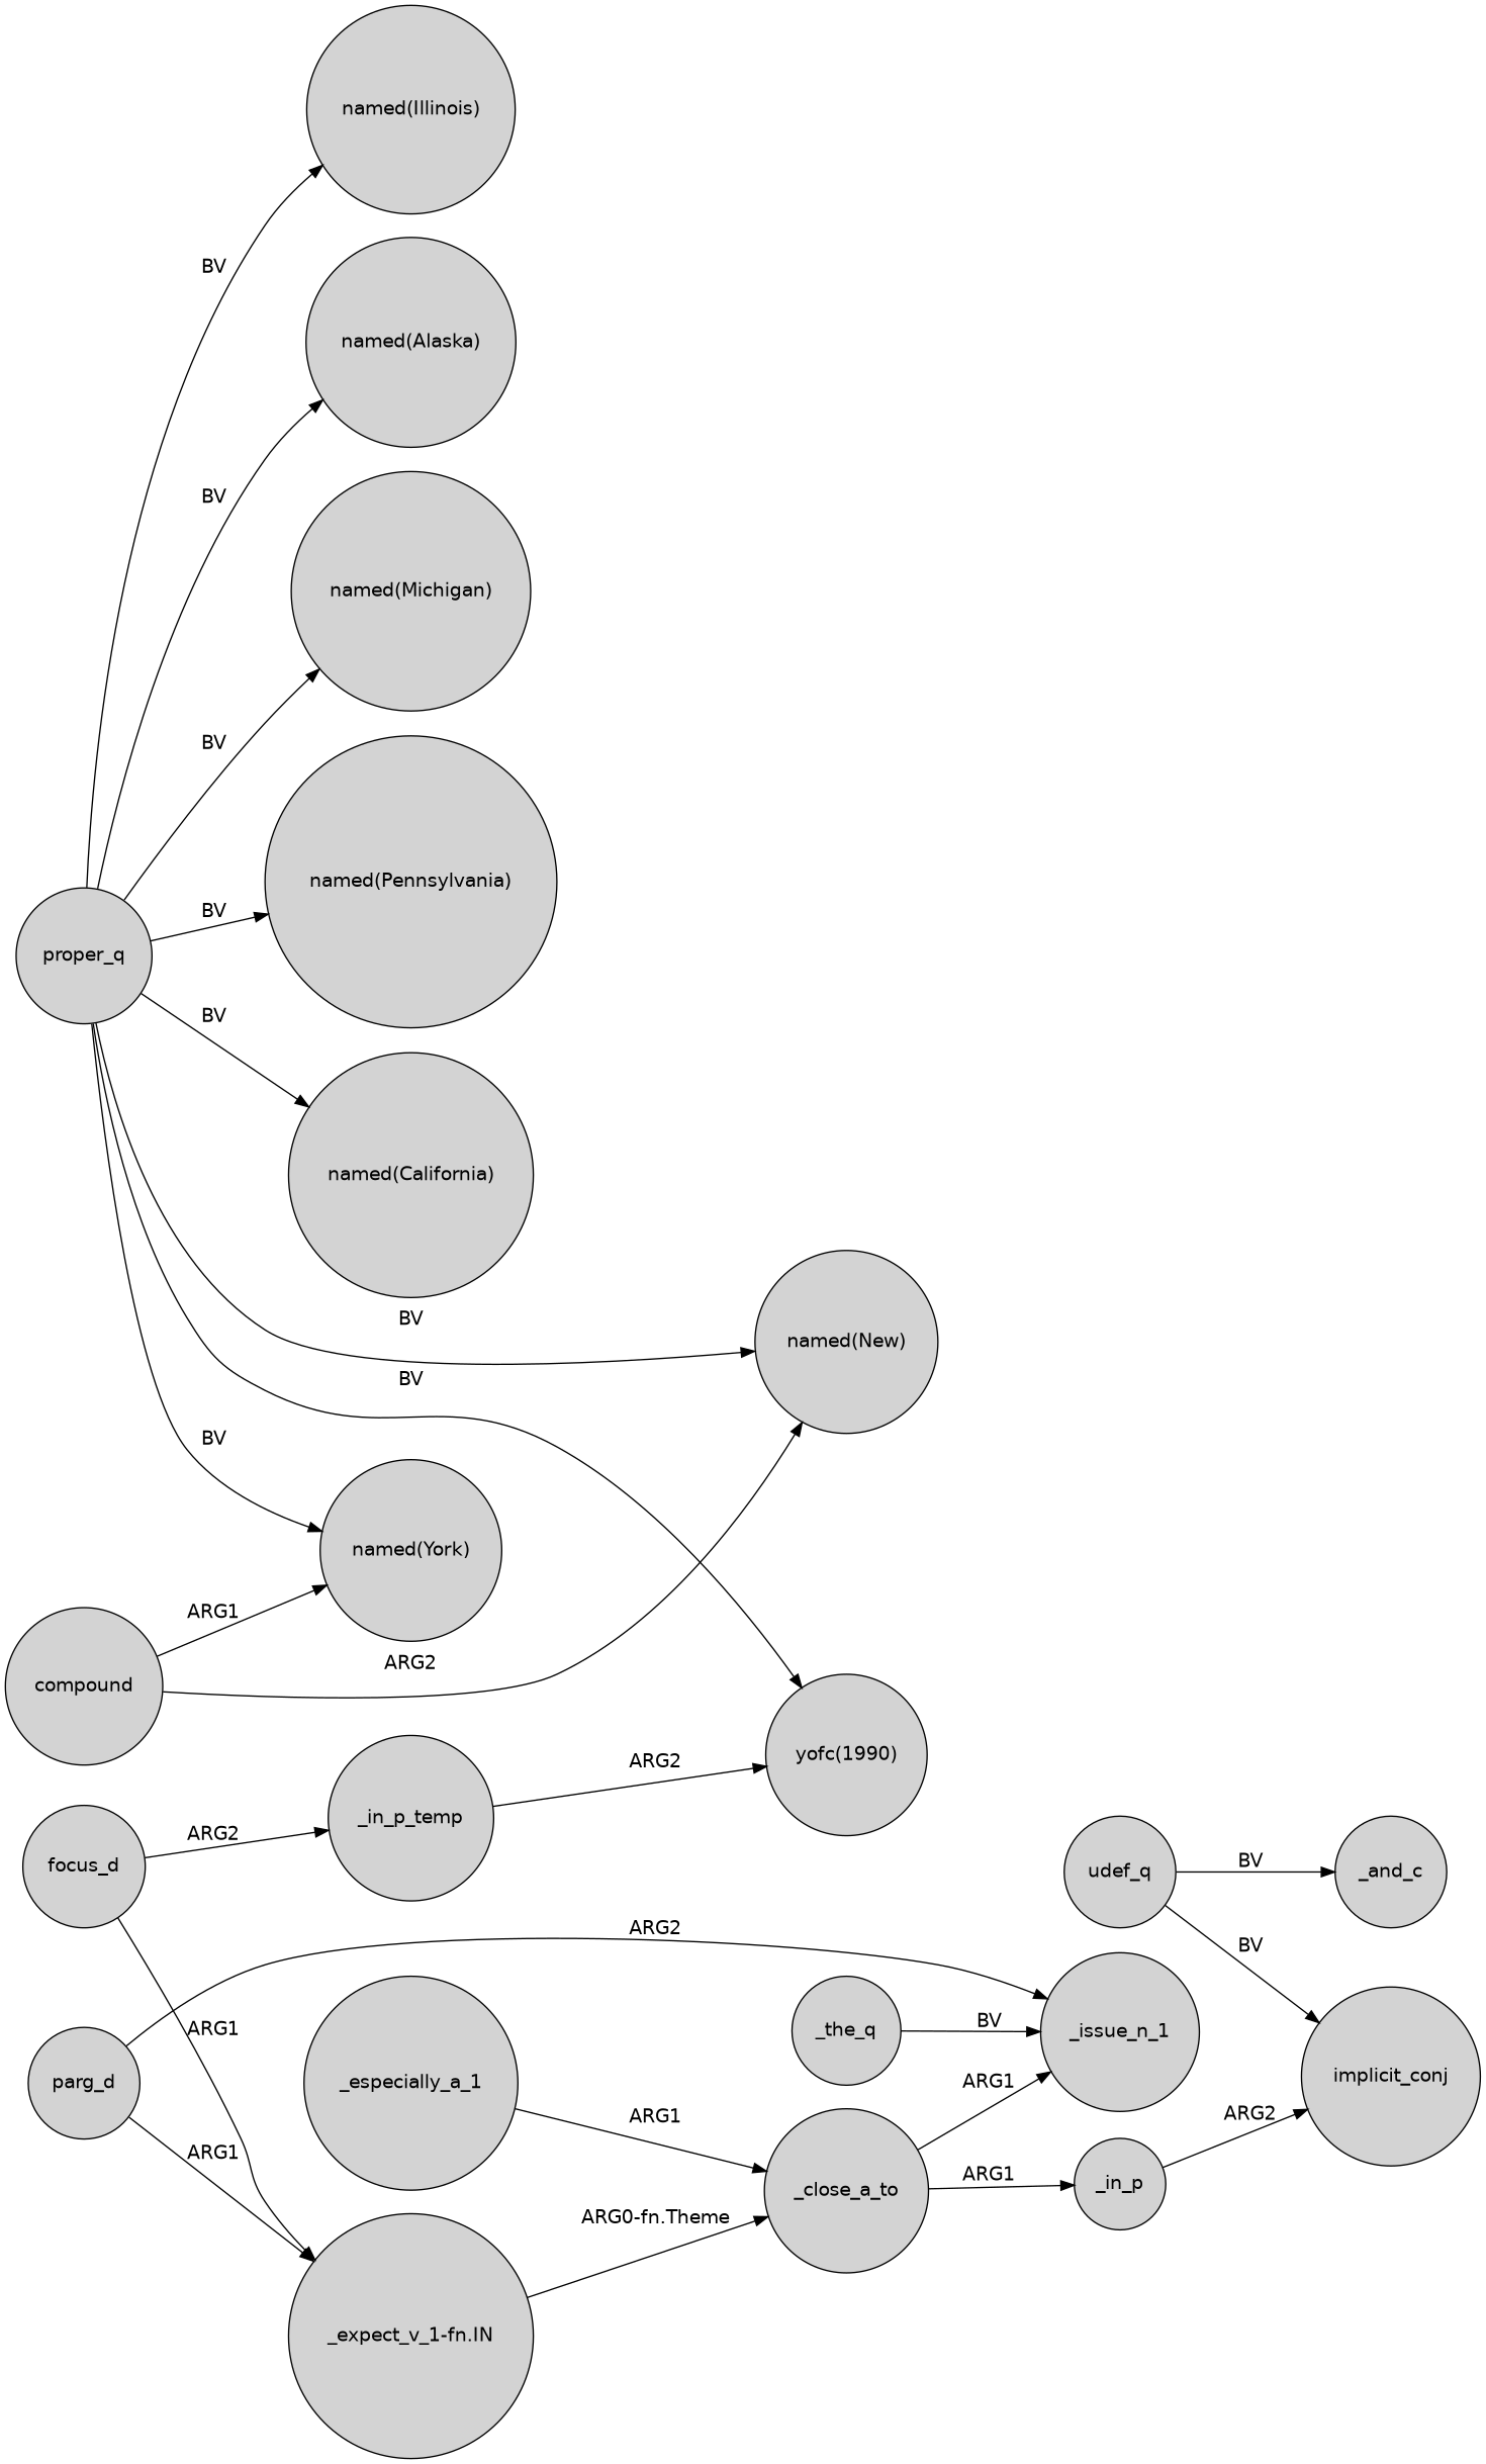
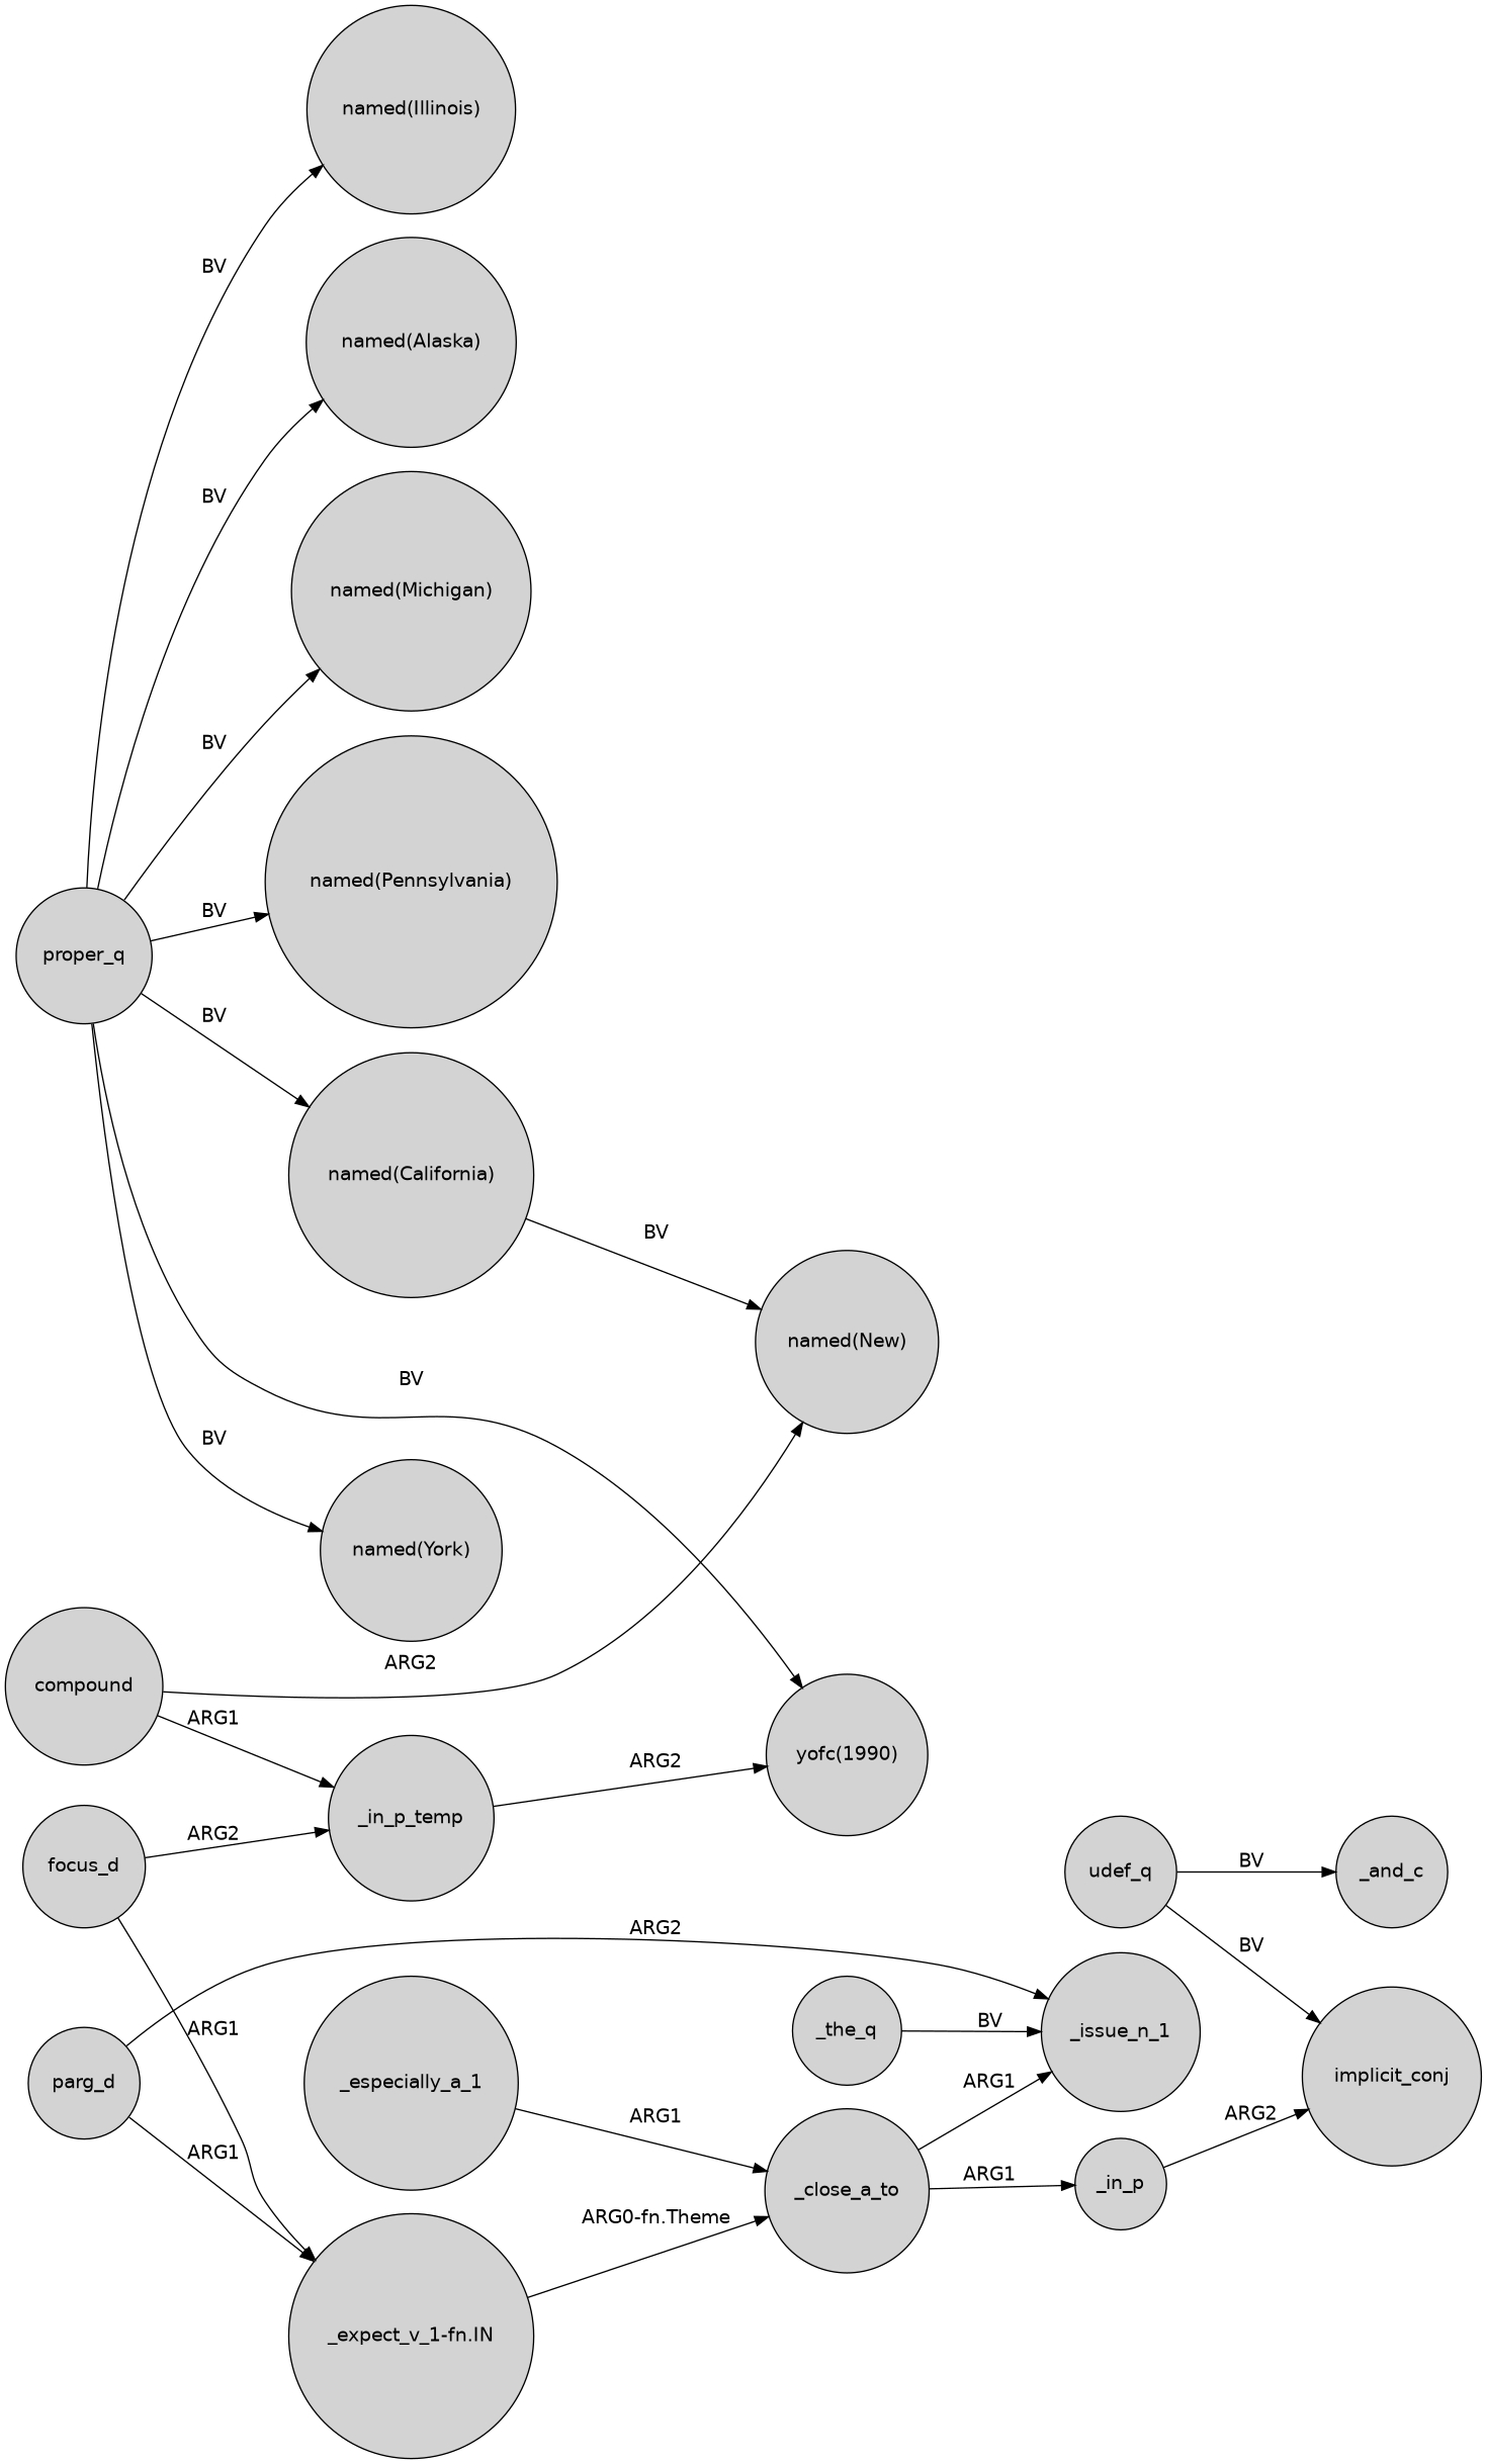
  digraph {
    fontname="DejaVu Sans"
    rankdir=LR
    node [fontname="DejaVu Sans" shape=circle style=filled]
    edge [fontname="DejaVu Sans"]
    _in_p_temp
    "yofc(1990)"
    "_expect_v_1-fn.IN"
    _close_a_to
    _issue_n_1
    _in_p
    focus_d
    compound
    "named(New)"
    "named(York)"
    proper_q
    "named(California)"
    "named(Illinois)"
    "named(Alaska)"
    "named(Michigan)"
    "named(Pennsylvania)"
    _the_q
    udef_q
    implicit_conj
    _and_c
    _especially_a_1
    parg_d
    _in_p_temp -> "yofc(1990)" [label=ARG2]
    "_expect_v_1-fn.IN" -> _close_a_to [label="ARG0-fn.Theme"]
    _close_a_to -> _issue_n_1 [label=ARG1]
    _close_a_to -> _in_p [label=ARG1]
    _in_p -> implicit_conj [label=ARG2]
    focus_d -> _in_p_temp [label=ARG2]
    focus_d -> "_expect_v_1-fn.IN" [label=ARG1]
    compound -> "named(New)" [label=ARG2]
-   compound -> "named(York)" [label=ARG1]
+   compound -> _in_p_temp [label=ARG1]
    proper_q -> "yofc(1990)" [label=BV]
-   proper_q -> "named(New)" [label=BV]
+   "named(California)" -> "named(New)" [label=BV]
    proper_q -> "named(York)" [label=BV]
    proper_q -> "named(California)" [label=BV]
    proper_q -> "named(Illinois)" [label=BV]
    proper_q -> "named(Alaska)" [label=BV]
    proper_q -> "named(Michigan)" [label=BV]
    proper_q -> "named(Pennsylvania)" [label=BV]
    _the_q -> _issue_n_1 [label=BV]
    udef_q -> implicit_conj [label=BV]
    udef_q -> _and_c [label=BV]
    _especially_a_1 -> _close_a_to [label=ARG1]
    parg_d -> "_expect_v_1-fn.IN" [label=ARG1]
    parg_d -> _issue_n_1 [label=ARG2]
  }
